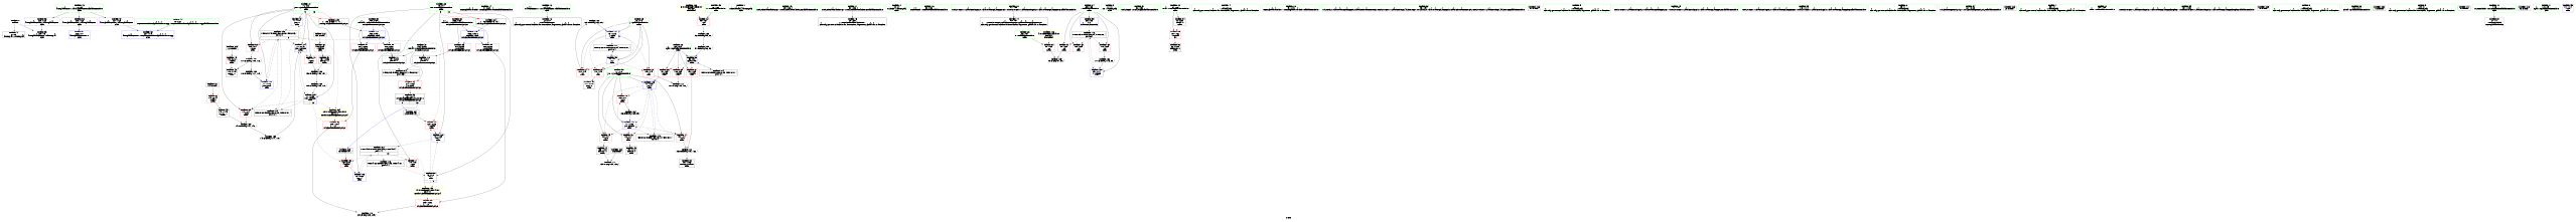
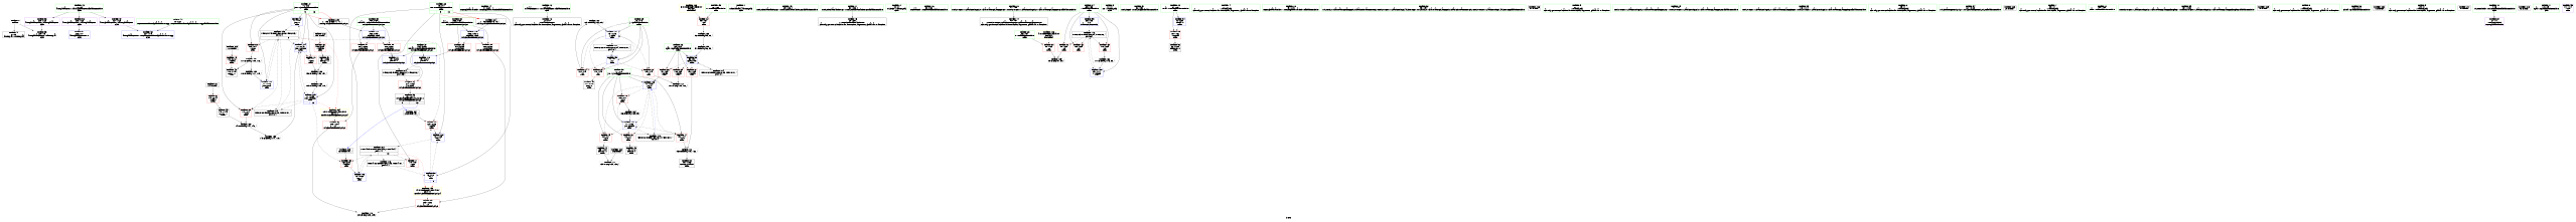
  digraph {
    label=SVFG
    node [color=green shape=record]
    edge [style=solid]
    n1 [color=grey label="{NodeID: 0\nNullPtr}"]
    n2 [color=black label="{NodeID: 41\n2\<--3\ndummyVal\<--dummyVal\n}"]
    n3 [color=blue label="{NodeID: 93\n228\<--3\nllvm.global_ctors_2\<--dummyVal\nGlob }" style=dotted]
    n4 [color=blue label="{NodeID: 97\n71\<--101\njum\<--\nmain\n}"]
    n5 [color=black label="{NodeID: 179\nMR_12V_4 = PHI(MR_12V_5, MR_12V_3, )\npts\{72 \}\n|{|<s6>9}}"]
    n6 [color=yellow label="{NodeID: 194\n12V_1 = ENCHI(MR_12V_0)\npts\{72 \}\nFun[_ZSt3maxIxERKT_S2_S2_]}" style=double]
    n7 [color=red label="{NodeID: 80\n129\<--126\n\<--call9\nmain\n}"]
    n8 [color=blue label="{NodeID: 100\n71\<--118\njum\<--sub\nmain\n}"]
    n9 [color=blue label="{NodeID: 104\n71\<--148\njum\<--sub20\nmain\n}"]
    n10 [color=red label="{NodeID: 69\n141\<--71\n\<--jum\nmain\n}"]
    n11 [color=black label="{NodeID: 175\nMR_12V_2 = PHI(MR_12V_6, MR_12V_1, )\npts\{72 \}\n}"]
    n12 [color=red label="{NodeID: 68\n109\<--71\n\<--jum\nmain\n}"]
    n13 [color=red label="{NodeID: 90\n205\<--204\n\<--\n_ZSt3maxIxERKT_S2_S2_\n}"]
    n14 [color=blue label="{NodeID: 102\n73\<--129\nret\<--\nmain\n}"]
    n15 [color=red label="{NodeID: 70\n150\<--71\n\<--jum\nmain\n}"]
    n16 [color=blue label="{NodeID: 105\n71\<--159\njum\<--add26\nmain\n|{|<s4>13}}"]
    n17 [color=grey label="{NodeID: 160\n147 = Binary(141, 146, )\n}"]
    n18 [color=grey label="{NodeID: 157\n117 = Binary(109, 116, )\n}"]
    n19 [label="{NodeID: 14\n21\<--22\n__cxx_global_var_init\<--__cxx_global_var_init_field_insensitive\n}"]
    n20 [color=grey label="{NodeID: 170\n206 = cmp(203, 205, )\n}"]
    n21 [color=blue label="{NodeID: 111\n194\<--208\nretval\<--\n_ZSt3maxIxERKT_S2_S2_\n}"]
    n22 [color=black label="{NodeID: 184\nMR_22V_3 = PHI(MR_22V_4, MR_22V_2, )\npts\{195 \}\n}"]
    n23 [color=red label="{NodeID: 84\n214\<--194\n\<--retval\n_ZSt3maxIxERKT_S2_S2_\n}"]
    n24 [color=black label="{NodeID: 53\n191\<--214\n_ZSt3maxIxERKT_S2_S2__ret\<--\n_ZSt3maxIxERKT_S2_S2_\n|{<s0>9|<s1>13}}"]
    n25 [label="{NodeID: 28\n73\<--74\nret\<--ret_field_insensitive\nmain\n|{|<s4>9|<s5>13}}"]
    n26 [color=red label="{NodeID: 71\n170\<--73\n\<--ret\nmain\n}"]
    n27 [color=blue label="{NodeID: 98\n73\<--101\nret\<--\nmain\n|{|<s2>9}}"]
    n28 [color=blue label="{NodeID: 106\n73\<--162\nret\<--\nmain\n}"]
    n29 [color=black label="{NodeID: 224\n192 = PHI(73, 73, )\n0th arg _ZSt3maxIxERKT_S2_S2_ }"]
    n30 [color=yellow label="{NodeID: 195\n14V_1 = ENCHI(MR_14V_0)\npts\{74 \}\nFun[_ZSt3maxIxERKT_S2_S2_]}" style=double]
    n31 [color=black label="{NodeID: 182\nMR_14V_5 = PHI(MR_14V_6, MR_14V_4, )\npts\{74 \}\n|{|<s4>13}}"]
    n32 [color=blue label="{NodeID: 109\n196\<--192\n__a.addr\<--__a\n_ZSt3maxIxERKT_S2_S2_\n}"]
    n33 [color=red label="{NodeID: 89\n203\<--202\n\<--\n_ZSt3maxIxERKT_S2_S2_\n}"]
    n34 [color=red label="{NodeID: 83\n162\<--161\n\<--call27\nmain\n}"]
    n35 [color=black label="{NodeID: 176\nMR_14V_2 = PHI(MR_14V_5, MR_14V_1, )\npts\{74 \}\n}"]
    n36 [color=red label="{NodeID: 85\n202\<--196\n\<--__a.addr\n_ZSt3maxIxERKT_S2_S2_\n}"]
    n37 [color=red label="{NodeID: 86\n211\<--196\n\<--__a.addr\n_ZSt3maxIxERKT_S2_S2_\n}"]
    n38 [color=black label="{NodeID: 42\n11\<--10\n\<--_Z4bacaB5cxx11\nCan only get source location for instruction, argument, global var or function.}"]
    n39 [color=black label="{NodeID: 222\n155 = PHI()\n}"]
    n40 [color=red label="{NodeID: 82\n156\<--155\n\<--call23\nmain\n}"]
    n41 [color=black label="{NodeID: 51\n157\<--156\nconv24\<--\nmain\n}"]
    n42 [color=grey label="{NodeID: 166\n158 = Binary(150, 157, )\n}"]
    n43 [color=purple label="{NodeID: 56\n226\<--16\nllvm.global_ctors_0\<--llvm.global_ctors\nGlob }"]
    n44 [color=blue label="{NodeID: 91\n226\<--17\nllvm.global_ctors_0\<--\nGlob }"]
    n45 [color=grey label="{NodeID: 165\n159 = Binary(158, 119, )\n}"]
    n46 [color=grey label="{NodeID: 167\n123 = Binary(122, 85, )\n}"]
    n47 [color=blue label="{NodeID: 101\n75\<--123\nj\<--inc\nmain\n}"]
    n48 [color=red label="{NodeID: 72\n105\<--75\n\<--j\nmain\n}"]
    n49 [color=red label="{NodeID: 73\n110\<--75\n\<--j\nmain\n}"]
    n50 [color=red label="{NodeID: 74\n122\<--75\n\<--j\nmain\n}"]
    n51 [color=black label="{NodeID: 177\nMR_16V_2 = PHI(MR_16V_4, MR_16V_1, )\npts\{76 \}\n}"]
    n52 [color=grey label="{NodeID: 172\n107 = cmp(105, 106, )\n}"]
    n53 [color=black label="{NodeID: 45\n111\<--110\nconv\<--\nmain\n}"]
    n54 [color=blue label="{NodeID: 99\n75\<--80\nj\<--\nmain\n}"]
    n55 [color=black label="{NodeID: 223\n161 = PHI(191, )\n}"]
    n56 [color=black label="{NodeID: 227\n126 = PHI(191, )\n}"]
    n57 [label="{NodeID: 1\n7\<--1\n__dso_handle\<--dummyObj\nGlob }"]
    n58 [label="{NodeID: 15\n25\<--26\n_ZNSt8ios_base4InitC1Ev\<--_ZNSt8ios_base4InitC1Ev_field_insensitive\n}"]
    n59 [color=blue label="{NodeID: 112\n194\<--211\nretval\<--\n_ZSt3maxIxERKT_S2_S2_\n}"]
    n60 [label="{NodeID: 29\n75\<--76\nj\<--j_field_insensitive\nmain\n}"]
    n61 [color=black label="{NodeID: 43\n29\<--30\n\<--_ZNSt8ios_base4InitD1Ev\nCan only get source location for instruction, argument, global var or function.}"]
    n62 [color=purple label="{NodeID: 57\n227\<--16\nllvm.global_ctors_1\<--llvm.global_ctors\nGlob }"]
    n63 [color=blue label="{NodeID: 92\n227\<--18\nllvm.global_ctors_1\<--_GLOBAL__sub_I_AlphaRazra_1_1.cpp\nGlob }"]
    n64 [color=grey label="{NodeID: 168\n118 = Binary(117, 119, )\n}"]
    n65 [label="{NodeID: 2\n13\<--1\n_ZSt3cin\<--dummyObj\nGlob }"]
    n66 [label="{NodeID: 16\n31\<--32\n__cxa_atexit\<--__cxa_atexit_field_insensitive\n}"]
    n67 [label="{NodeID: 30\n77\<--78\nj10\<--j10_field_insensitive\nmain\n}"]
    n68 [color=red label="{NodeID: 75\n134\<--77\n\<--j10\nmain\n}"]
    n69 [color=red label="{NodeID: 76\n142\<--77\n\<--j10\nmain\n}"]
    n70 [color=red label="{NodeID: 77\n151\<--77\n\<--j10\nmain\n}"]
    n71 [color=red label="{NodeID: 78\n165\<--77\n\<--j10\nmain\n}"]
    n72 [color=blue label="{NodeID: 103\n77\<--131\nj10\<--\nmain\n}"]
    n73 [color=blue label="{NodeID: 107\n77\<--166\nj10\<--inc29\nmain\n}"]
    n74 [color=black label="{NodeID: 47\n135\<--134\nconv12\<--\nmain\n}"]
    n75 [color=black label="{NodeID: 48\n143\<--142\nconv16\<--\nmain\n}"]
    n76 [color=grey label="{NodeID: 161\n153 = Binary(151, 152, )\n}"]
    n77 [color=grey label="{NodeID: 164\n166 = Binary(165, 85, )\n}"]
    n78 [color=black label="{NodeID: 178\nMR_18V_2 = PHI(MR_18V_4, MR_18V_1, )\npts\{78 \}\n}"]
    n79 [color=grey label="{NodeID: 171\n139 = cmp(135, 136, )\n}"]
    n80 [color=black label="{NodeID: 50\n154\<--153\nconv22\<--sub21\nmain\n}"]
    n81 [color=black label="{NodeID: 44\n50\<--51\n\<--_ZNSt7__cxx1112basic_stringIcSt11char_traitsIcESaIcEED1Ev\nCan only get source location for instruction, argument, global var or function.}"]
    n82 [color=purple label="{NodeID: 58\n228\<--16\nllvm.global_ctors_2\<--llvm.global_ctors\nGlob }"]
    n83 [color=grey label="{NodeID: 169\n89 = cmp(87, 88, )\n}"]
    n84 [label="{NodeID: 3\n14\<--1\n.str\<--dummyObj\nGlob }"]
    n85 [label="{NodeID: 17\n30\<--36\n_ZNSt8ios_base4InitD1Ev\<--_ZNSt8ios_base4InitD1Ev_field_insensitive\n}"]
    n86 [label="{NodeID: 31\n82\<--83\n_ZNSirsERi\<--_ZNSirsERi_field_insensitive\n}"]
    n87 [color=black label="{NodeID: 225\n193 = PHI(71, 71, )\n1st arg _ZSt3maxIxERKT_S2_S2_ }"]
    n88 [color=blue label="{NodeID: 110\n198\<--193\n__b.addr\<--__b\n_ZSt3maxIxERKT_S2_S2_\n}"]
    n89 [color=red label="{NodeID: 87\n204\<--198\n\<--__b.addr\n_ZSt3maxIxERKT_S2_S2_\n}"]
    n90 [color=red label="{NodeID: 88\n208\<--198\n\<--__b.addr\n_ZSt3maxIxERKT_S2_S2_\n}"]
-   n91 [color=red label="{NodeID: 59\n180\<--61\n\<--retval\ndiv\n}"]
+   n91 [color=red label="{NodeID: 59\n180\<--61\n\<--retval\nmain\n}"]
    n92 [color=black label="{NodeID: 52\n60\<--180\nmain_ret\<--\nmain\n}"]
    n93 [label="{NodeID: 4\n17\<--1\n\<--dummyObj\nCan only get source location for instruction, argument, global var or function.}"]
    n94 [label="{NodeID: 18\n43\<--44\n__cxx_global_var_init.1\<--__cxx_global_var_init.1_field_insensitive\n}"]
    n95 [label="{NodeID: 32\n93\<--94\n_ZStrsIcSt11char_traitsIcESaIcEERSt13basic_istreamIT_T0_ES7_RNSt7__cxx1112basic_stringIS4_S5_T1_EE\<--_ZStrsIcSt11char_traitsIcESaIcEERSt13basic_istreamIT_T0_ES7_RNSt7__cxx1112basic_stringIS4_S5_T1_EE_field_insensitive\n}"]
    n96 [color=black label="{NodeID: 46\n116\<--115\nconv7\<--\nmain\n}"]
    n97 [color=black label="{NodeID: 226\n81 = PHI()\n}"]
    n98 [color=red label="{NodeID: 60\n88\<--63\n\<--t\nmain\n}"]
    n99 [label="{NodeID: 5\n80\<--1\n\<--dummyObj\nCan only get source location for instruction, argument, global var or function.}"]
    n100 [label="{NodeID: 19\n47\<--48\n_ZNSt7__cxx1112basic_stringIcSt11char_traitsIcESaIcEEC1Ev\<--_ZNSt7__cxx1112basic_stringIcSt11char_traitsIcESaIcEEC1Ev_field_insensitive\n}"]
    n101 [label="{NodeID: 33\n113\<--114\n_ZNSt7__cxx1112basic_stringIcSt11char_traitsIcESaIcEEixEm\<--_ZNSt7__cxx1112basic_stringIcSt11char_traitsIcESaIcEEixEm_field_insensitive\n}"]
    n102 [color=red label="{NodeID: 61\n87\<--65\n\<--i\nmain\n}"]
    n103 [color=grey label="{NodeID: 158\n148 = Binary(147, 119, )\n}"]
    n104 [label="{NodeID: 6\n85\<--1\n\<--dummyObj\nCan only get source location for instruction, argument, global var or function.}"]
    n105 [color=yellow label="{NodeID: 186\n4V_1 = ENCHI(MR_4V_0)\npts\{64 \}\nFun[main]}" style=double]
    n106 [label="{NodeID: 20\n51\<--55\n_ZNSt7__cxx1112basic_stringIcSt11char_traitsIcESaIcEED1Ev\<--_ZNSt7__cxx1112basic_stringIcSt11char_traitsIcESaIcEED1Ev_field_insensitive\n}"]
    n107 [label="{NodeID: 34\n127\<--128\n_ZSt3maxIxERKT_S2_S2_\<--_ZSt3maxIxERKT_S2_S2__field_insensitive\n}"]
    n108 [color=black label="{NodeID: 228\n28 = PHI()\n}"]
    n109 [color=red label="{NodeID: 62\n169\<--65\n\<--i\nmain\n}"]
    n110 [color=grey label="{NodeID: 159\n97 = Binary(96, 98, )\n}"]
    n111 [color=blue label="{NodeID: 96\n69\<--97\nnyak\<--div\nmain\n}"]
    n112 [color=black label="{NodeID: 174\nMR_10V_2 = PHI(MR_10V_3, MR_10V_1, )\npts\{70 \}\n}"]
    n113 [color=red label="{NodeID: 65\n106\<--69\n\<--nyak\nmain\n}"]
    n114 [color=red label="{NodeID: 66\n131\<--69\n\<--nyak\nmain\n}"]
    n115 [color=red label="{NodeID: 67\n152\<--69\n\<--nyak\nmain\n}"]
    n116 [color=black label="{NodeID: 173\nMR_6V_3 = PHI(MR_6V_4, MR_6V_2, )\npts\{66 \}\n}"]
    n117 [color=red label="{NodeID: 63\n176\<--65\n\<--i\nmain\n}"]
    n118 [color=blue label="{NodeID: 108\n65\<--177\ni\<--inc33\nmain\n}"]
    n119 [color=grey label="{NodeID: 162\n177 = Binary(176, 85, )\n}"]
    n120 [label="{NodeID: 7\n98\<--1\n\<--dummyObj\nCan only get source location for instruction, argument, global var or function.}"]
    n121 [label="{NodeID: 21\n58\<--59\nmain\<--main_field_insensitive\n}"]
    n122 [label="{NodeID: 35\n137\<--138\n_ZNKSt7__cxx1112basic_stringIcSt11char_traitsIcESaIcEE6lengthEv\<--_ZNKSt7__cxx1112basic_stringIcSt11char_traitsIcESaIcEE6lengthEv_field_insensitive\n}"]
    n123 [color=black label="{NodeID: 49\n146\<--145\nconv18\<--\nmain\n}"]
    n124 [color=black label="{NodeID: 229\n49 = PHI()\n}"]
    n125 [label="{NodeID: 8\n101\<--1\n\<--dummyObj\nCan only get source location for instruction, argument, global var or function.}"]
    n126 [color=yellow label="{NodeID: 188\n8V_1 = ENCHI(MR_8V_0)\npts\{68 \}\nFun[main]}" style=double]
    n127 [color=red label="{NodeID: 64\n95\<--67\n\<--n\nmain\n}"]
    n128 [color=grey label="{NodeID: 163\n96 = Binary(95, 85, )\n}"]
    n129 [label="{NodeID: 22\n61\<--62\nretval\<--retval_field_insensitive\nmain\n}"]
    n130 [color=blue label="{NodeID: 94\n61\<--80\nretval\<--\nmain\n}"]
    n131 [label="{NodeID: 36\n173\<--174\nprintf\<--printf_field_insensitive\n}"]
    n132 [color=black label="{NodeID: 230\n172 = PHI()\n}"]
    n133 [label="{NodeID: 9\n119\<--1\n\<--dummyObj\nCan only get source location for instruction, argument, global var or function.}"]
    n134 [label="{NodeID: 23\n63\<--64\nt\<--t_field_insensitive\nmain\n}"]
-   n135 [label="{NodeID: 37\n194\<--195\nretval\<--retval_field_insensitive\n_ZSt3for_S2_S2_\n}"]
+   n135 [label="{NodeID: 37\n194\<--195\nretval\<--retval_field_insensitive\n_ZSt3maxIxERKT_S2_S2_\n}"]
    n136 [color=black label="{NodeID: 217\n91 = PHI()\n}"]
    n137 [color=red label="{NodeID: 79\n115\<--112\n\<--call6\nmain\n}"]
    n138 [label="{NodeID: 10\n4\<--6\n_ZStL8__ioinit\<--_ZStL8__ioinit_field_insensitive\nGlob }"]
    n139 [color=purple label="{NodeID: 54\n27\<--4\n\<--_ZStL8__ioinit\n__cxx_global_var_init\n}"]
    n140 [label="{NodeID: 24\n65\<--66\ni\<--i_field_insensitive\nmain\n}"]
    n141 [color=blue label="{NodeID: 95\n65\<--85\ni\<--\ntraitsIcESaIcEERSt\n}"]
    n142 [label="{NodeID: 38\n196\<--197\n__a.addr\<--__a.addr_field_insensitive\n_ZSt3maxIxERKT_S2_S2_\n}"]
    n143 [color=black label="{NodeID: 218\n92 = PHI()\n}"]
    n144 [label="{NodeID: 11\n8\<--9\nnyak\<--nyak_field_insensitive\nGlob }"]
    n145 [label="{NodeID: 25\n67\<--68\nn\<--n_field_insensitive\nmain\n}"]
    n146 [label="{NodeID: 39\n198\<--199\n__b.addr\<--__b.addr_field_insensitive\n_ZSt3maxIxERKT_S2_S2_\n}"]
    n147 [color=black label="{NodeID: 219\n112 = PHI()\n}"]
    n148 [color=red label="{NodeID: 81\n145\<--144\n\<--call17\nmain\n}"]
    n149 [label="{NodeID: 12\n10\<--12\n_Z4bacaB5cxx11\<--_Z4bacaB5cxx11_field_insensitive\nGlob }"]
    n150 [label="{NodeID: 26\n69\<--70\nnyak\<--nyak_field_insensitive\nmain\n}"]
    n151 [label="{NodeID: 40\n18\<--221\n_GLOBAL__sub_I_AlphaRazra_1_1.cpp\<--_GLOBAL__sub_I_AlphaRazra_1_1.cpp_field_insensitive\n}"]
    n152 [color=black label="{NodeID: 220\n136 = PHI()\n}"]
    n153 [label="{NodeID: 13\n16\<--20\nllvm.global_ctors\<--llvm.global_ctors_field_insensitive\nGlob }"]
    n154 [label="{NodeID: 27\n71\<--72\njum\<--jum_field_insensitive\nmain\n|{|<s7>9|<s8>13}}"]
    n155 [color=black label="{NodeID: 221\n144 = PHI()\n}"]
    n156 [color=purple label="{NodeID: 55\n171\<--14\n\<--.str\nmain\n}"]
    n1 -> n2
    n1 -> n3
    n4 -> n5 [style=dashed]
    n5 -> n6 [color=red style=dashed tailport=s6]
    n5 -> n7 [style=dashed]
    n5 -> n8 [style=dashed]
    n5 -> n9 [style=dashed]
    n5 -> n10 [style=dashed]
    n5 -> n11 [style=dashed]
    n5 -> n12 [style=dashed]
    n6 -> n13 [style=dashed]
    n7 -> n14
    n8 -> n5 [style=dashed]
    n9 -> n15 [style=dashed]
    n9 -> n16 [style=dashed]
    n10 -> n17
    n11 -> n4 [style=dashed]
    n12 -> n18
    n13 -> n20
    n14 -> n31 [style=dashed]
    n15 -> n42
    n16 -> n6 [color=red style=dashed tailport=s4]
    n16 -> n9 [style=dashed]
    n16 -> n10 [style=dashed]
    n16 -> n11 [style=dashed]
    n16 -> n34 [style=dashed]
    n17 -> n103
    n18 -> n64
    n18 -> n96
    n21 -> n22 [style=dashed]
    n22 -> n23 [style=dashed]
    n23 -> n24
    n24 -> n55 [color=blue tailport=s1]
    n24 -> n56 [color=blue tailport=s0]
    n25 -> n14
    n25 -> n26
    n25 -> n27
    n25 -> n28
    n25 -> n29 [color=red tailport=s4]
    n25 -> n29 [color=red tailport=s5]
    n27 -> n7 [style=dashed]
    n27 -> n14 [style=dashed]
    n27 -> n30 [color=red style=dashed tailport=s2]
    n28 -> n31 [style=dashed]
    n29 -> n32
    n30 -> n33 [style=dashed]
    n31 -> n26 [style=dashed]
    n31 -> n28 [style=dashed]
    n31 -> n30 [color=red style=dashed tailport=s4]
    n31 -> n34 [style=dashed]
    n31 -> n35 [style=dashed]
    n32 -> n36 [style=dashed]
    n32 -> n37 [style=dashed]
    n33 -> n20
    n34 -> n28
    n35 -> n27 [style=dashed]
    n36 -> n33
    n37 -> n59
    n39 -> n40
    n40 -> n41
    n41 -> n42
    n42 -> n45
    n43 -> n44
    n45 -> n16
    n46 -> n47
    n47 -> n47 [style=dashed]
    n47 -> n48 [style=dashed]
    n47 -> n49 [style=dashed]
    n47 -> n50 [style=dashed]
    n47 -> n51 [style=dashed]
    n48 -> n52
    n49 -> n53
    n50 -> n46
    n51 -> n54 [style=dashed]
    n54 -> n47 [style=dashed]
    n54 -> n48 [style=dashed]
    n54 -> n49 [style=dashed]
    n54 -> n50 [style=dashed]
    n54 -> n51 [style=dashed]
    n55 -> n34
    n56 -> n7
    n59 -> n22 [style=dashed]
    n60 -> n47
    n60 -> n48
    n60 -> n49
    n60 -> n50
    n60 -> n54
    n62 -> n63
    n64 -> n8
    n67 -> n68
    n67 -> n69
    n67 -> n70
    n67 -> n71
    n67 -> n72
    n67 -> n73
    n68 -> n74
    n69 -> n75
    n70 -> n76
    n71 -> n77
    n72 -> n68 [style=dashed]
    n72 -> n69 [style=dashed]
    n72 -> n70 [style=dashed]
    n72 -> n71 [style=dashed]
    n72 -> n73 [style=dashed]
    n72 -> n78 [style=dashed]
    n73 -> n68 [style=dashed]
    n73 -> n69 [style=dashed]
    n73 -> n70 [style=dashed]
    n73 -> n71 [style=dashed]
    n73 -> n73 [style=dashed]
    n73 -> n78 [style=dashed]
    n74 -> n79
    n76 -> n80
    n77 -> n73
    n78 -> n72 [color=blue style=dashed]
    n82 -> n3
    n85 -> n61
    n87 -> n88
    n88 -> n89 [style=dashed]
    n88 -> n90 [style=dashed]
    n89 -> n13
    n90 -> n21
    n91 -> n92
    n98 -> n83
    n102 -> n83
    n103 -> n9
    n105 -> n98 [style=dashed]
    n106 -> n81
    n110 -> n111
    n111 -> n112 [style=dashed]
    n111 -> n113 [style=dashed]
    n111 -> n114 [style=dashed]
    n111 -> n115 [style=dashed]
    n112 -> n111 [style=dashed]
    n113 -> n52
    n114 -> n72
    n115 -> n76
    n116 -> n102 [style=dashed]
    n116 -> n109 [style=dashed]
    n116 -> n117 [style=dashed]
    n116 -> n118 [style=dashed]
    n117 -> n119
    n118 -> n116 [style=dashed]
    n119 -> n118
    n123 -> n17
    n126 -> n127 [style=dashed]
    n127 -> n128
    n128 -> n110
    n129 -> n91
    n129 -> n130
    n130 -> n91 [style=dashed]
    n134 -> n98
    n135 -> n21
    n135 -> n23
    n135 -> n59
    n137 -> n96
    n138 -> n139
    n140 -> n102
    n140 -> n109
    n140 -> n117
    n140 -> n118
    n140 -> n141
    n141 -> n116 [style=dashed]
    n142 -> n32
    n142 -> n36
    n142 -> n37
    n145 -> n127
    n146 -> n88
    n146 -> n89
    n146 -> n90
    n147 -> n137
    n148 -> n123
    n149 -> n38
    n150 -> n111
    n150 -> n113
    n150 -> n114
    n150 -> n115
    n151 -> n63
    n152 -> n79
    n153 -> n43
    n153 -> n62
    n153 -> n82
    n154 -> n4
    n154 -> n8
    n154 -> n9
    n154 -> n10
    n154 -> n12
    n154 -> n15
    n154 -> n16
    n154 -> n87 [color=red tailport=s7]
    n154 -> n87 [color=red tailport=s8]
    n155 -> n148
  }
